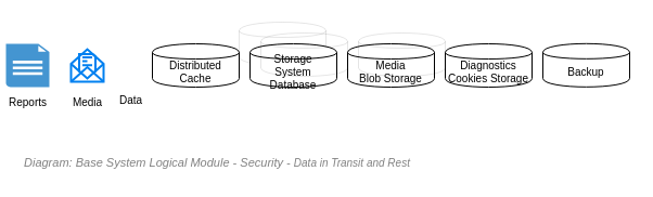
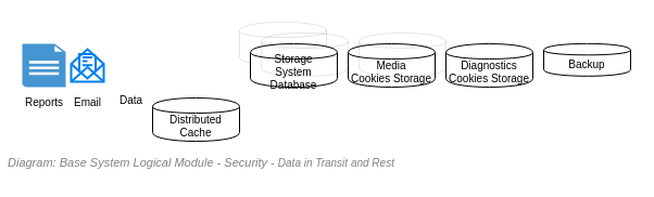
  <mxCell id="0" />
  <mxCell id="1" value="About" parent="0" />
  <mxCell id="2" value="" style="shape=image;html=1;verticalAlign=top;verticalLabelPosition=bottom;labelBackgroundColor=#ffffff;imageAspect=0;aspect=fixed;image=https://cdn1.iconfinder.com/data/icons/hawcons/32/699014-icon-28-information-128.png;shadow=0;dashed=0;fontFamily=Helvetica;fontSize=12;fontColor=#000000;align=center;strokeColor=#000000;fillColor=#505050;dashPattern=1 1;" vertex="1" parent="1"><mxGeometry x="560" y="140" width="20" height="20" as="geometry" /></mxCell>
  <mxCell id="3" value="Title/Diagram" parent="0" />
- <mxCell id="4" value="&lt;span style=&quot;font-size: 11px&quot;&gt;Diagram: Base System Logical Module - Security -&amp;nbsp;&lt;/span&gt;Data in Transit and Rest" style="text;strokeColor=none;fillColor=none;html=1;fontSize=10;fontStyle=2;verticalAlign=middle;align=left;shadow=0;glass=0;comic=0;opacity=30;fontColor=#808080;" vertex="1" parent="3"><mxGeometry x="20" y="140" width="520" height="20" as="geometry" /></mxCell>
+ <mxCell id="4" value="&lt;span style=&quot;font-size: 11px&quot;&gt;Diagram: Base System Logical Module - Security -&amp;nbsp;&lt;/span&gt;Data in Transit and Rest" style="text;strokeColor=none;fillColor=none;html=1;fontSize=10;fontStyle=2;verticalAlign=middle;align=left;shadow=0;glass=0;comic=0;opacity=30;fontColor=#808080;" vertex="1" parent="3"><mxGeometry x="5" y="140" width="520" height="20" as="geometry" /></mxCell>
  <mxCell id="5" value="Description" parent="0" />
  <mxCell id="6" value="Components" parent="0" />
  <mxCell id="7" value="" style="shape=cylinder;whiteSpace=wrap;html=1;boundedLbl=1;backgroundOutline=1;strokeWidth=1;fontFamily=Helvetica;fontSize=10;opacity=10;verticalAlign=middle;fillColor=none;" vertex="1" parent="6"><mxGeometry x="220" y="20" width="80" height="40" as="geometry" /></mxCell>
- <mxCell id="8" value="Media&lt;br&gt;Blob Storage" style="shape=cylinder;whiteSpace=wrap;html=1;boundedLbl=1;backgroundOutline=1;strokeWidth=1;fontFamily=Helvetica;fontSize=10;verticalAlign=middle;" vertex="1" parent="6"><mxGeometry x="320" y="40" width="80" height="40" as="geometry" /></mxCell>
+ <mxCell id="8" value="Media&lt;br&gt;Cookies Storage" style="shape=cylinder;whiteSpace=wrap;html=1;boundedLbl=1;backgroundOutline=1;strokeWidth=1;fontFamily=Helvetica;fontSize=10;verticalAlign=middle;" vertex="1" parent="6"><mxGeometry x="320" y="40" width="80" height="40" as="geometry" /></mxCell>
  <mxCell id="9" value="Storage&lt;br style=&quot;font-size: 10px;&quot;&gt;System Database" style="shape=cylinder;whiteSpace=wrap;html=1;boundedLbl=1;backgroundOutline=1;strokeWidth=1;fontFamily=Helvetica;fontSize=10;verticalAlign=middle;" vertex="1" parent="6"><mxGeometry x="230" y="40" width="80" height="40" as="geometry" /></mxCell>
  <mxCell id="10" value="" style="shape=cylinder;whiteSpace=wrap;html=1;boundedLbl=1;backgroundOutline=1;strokeWidth=1;fontFamily=Helvetica;fontSize=10;opacity=10;verticalAlign=middle;fillColor=none;" vertex="1" parent="6"><mxGeometry x="330" y="30" width="80" height="40" as="geometry" /></mxCell>
  <mxCell id="11" value="Diagnostics&lt;br&gt;Cookies Storage" style="shape=cylinder;whiteSpace=wrap;html=1;boundedLbl=1;backgroundOutline=1;strokeWidth=1;fontFamily=Helvetica;fontSize=10;verticalAlign=middle;" vertex="1" parent="6"><mxGeometry x="410" y="40" width="80" height="40" as="geometry" /></mxCell>
  <mxCell id="12" value="Data" style="shape=image;html=1;verticalAlign=top;verticalLabelPosition=bottom;labelBackgroundColor=none;imageAspect=0;aspect=fixed;image=https://cdn2.iconfinder.com/data/icons/christmas-46/64/christmas-icon-cookie-128.png;strokeColor=#000000;strokeWidth=1;fillColor=#F7EDFF;gradientColor=#ffffff;fontFamily=Helvetica;fontSize=10;fontColor=#000000;" vertex="1" parent="6"><mxGeometry x="100" y="40" width="40" height="40" as="geometry" /></mxCell>
  <mxCell id="13" value="" style="shape=cylinder;whiteSpace=wrap;html=1;boundedLbl=1;backgroundOutline=1;strokeWidth=1;fontFamily=Helvetica;fontSize=10;opacity=10;verticalAlign=middle;fillColor=none;" vertex="1" parent="6"><mxGeometry x="240" y="30" width="80" height="40" as="geometry" /></mxCell>
- <mxCell id="14" value="Backup" style="shape=cylinder;whiteSpace=wrap;html=1;boundedLbl=1;backgroundOutline=1;strokeWidth=1;fontFamily=Helvetica;fontSize=10;verticalAlign=middle;" vertex="1" parent="6"><mxGeometry x="499.986" y="39.829" width="80" height="40" as="geometry" /></mxCell>
- <mxCell id="15" value="Distributed Cache" style="shape=cylinder;whiteSpace=wrap;html=1;boundedLbl=1;backgroundOutline=1;strokeWidth=1;fontFamily=Helvetica;fontSize=10;verticalAlign=middle;" vertex="1" parent="6"><mxGeometry x="140" y="40" width="80" height="40" as="geometry" /></mxCell>
- <mxCell id="16" value="Reports" style="shadow=0;dashed=0;html=1;strokeColor=none;fillColor=#4495D1;labelPosition=center;verticalLabelPosition=bottom;verticalAlign=top;align=center;outlineConnect=0;shape=mxgraph.veeam.2d.report;fontSize=10;spacingTop=2;" vertex="1" parent="6"><mxGeometry x="5" y="40" width="40" height="40" as="geometry" /></mxCell>
- <mxCell id="17" value="Media" style="html=1;verticalLabelPosition=bottom;align=center;labelBackgroundColor=#ffffff;verticalAlign=top;strokeWidth=2;shadow=0;dashed=0;shape=mxgraph.ios7.icons.envelope_(message);rounded=0;fillColor=none;fontFamily=Helvetica;fontSize=10;fontColor=#000000;strokeColor=#0080F0;spacing=2;spacingTop=7;" vertex="1" parent="6"><mxGeometry x="65" y="45" width="30" height="30" as="geometry" /></mxCell>
+ <mxCell id="14" value="Backup" style="shape=cylinder;whiteSpace=wrap;html=1;boundedLbl=1;backgroundOutline=1;strokeWidth=1;fontFamily=Helvetica;fontSize=10;verticalAlign=middle;" vertex="1" parent="6"><mxGeometry x="499.986" y="39.829" width="80" height="30" as="geometry" /></mxCell>
+ <mxCell id="15" value="Distributed Cache" style="shape=cylinder;whiteSpace=wrap;html=1;boundedLbl=1;backgroundOutline=1;strokeWidth=1;fontFamily=Helvetica;fontSize=10;verticalAlign=middle;" vertex="1" parent="6"><mxGeometry x="140" y="90" width="80" height="40" as="geometry" /></mxCell>
+ <mxCell id="16" value="Reports" style="shadow=0;dashed=0;html=1;strokeColor=none;fillColor=#4495D1;labelPosition=center;verticalLabelPosition=bottom;verticalAlign=top;align=center;outlineConnect=0;shape=mxgraph.veeam.2d.report;fontSize=10;spacingTop=2;" vertex="1" parent="6"><mxGeometry x="20" y="40" width="40" height="40" as="geometry" /></mxCell>
+ <mxCell id="17" value="Email" style="html=1;verticalLabelPosition=bottom;align=center;labelBackgroundColor=#ffffff;verticalAlign=top;strokeWidth=2;shadow=0;dashed=0;shape=mxgraph.ios7.icons.envelope_(message);rounded=0;fillColor=none;fontFamily=Helvetica;fontSize=10;fontColor=#000000;strokeColor=#0080F0;spacing=2;spacingTop=7;" vertex="1" parent="6"><mxGeometry x="65" y="45" width="30" height="30" as="geometry" /></mxCell>
  <mxCell id="18" value="Requirements" parent="0" />
